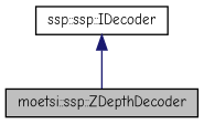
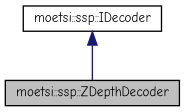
  digraph {
    fontname="Comic Neue"
    node [color=black fontname="Comic Neue" fontsize=10 shape=record style=filled]
    n1 [fillcolor=grey75 fontcolor=black height=0.2 label="moetsi::ssp::ZDepthDecoder" width=0.4]
-   n2 [fillcolor=white height=0.2 label="ssp::ssp::IDecoder" width=0.4]
+   n2 [fillcolor=white height=0.2 label="moetsi::ssp::IDecoder" width=0.4]
    n2 -> n1 [color=midnightblue dir=back fontname="Comic Neue" fontsize=10 labelfontname=Helvetica labelfontsize=10 style=solid]
  }
